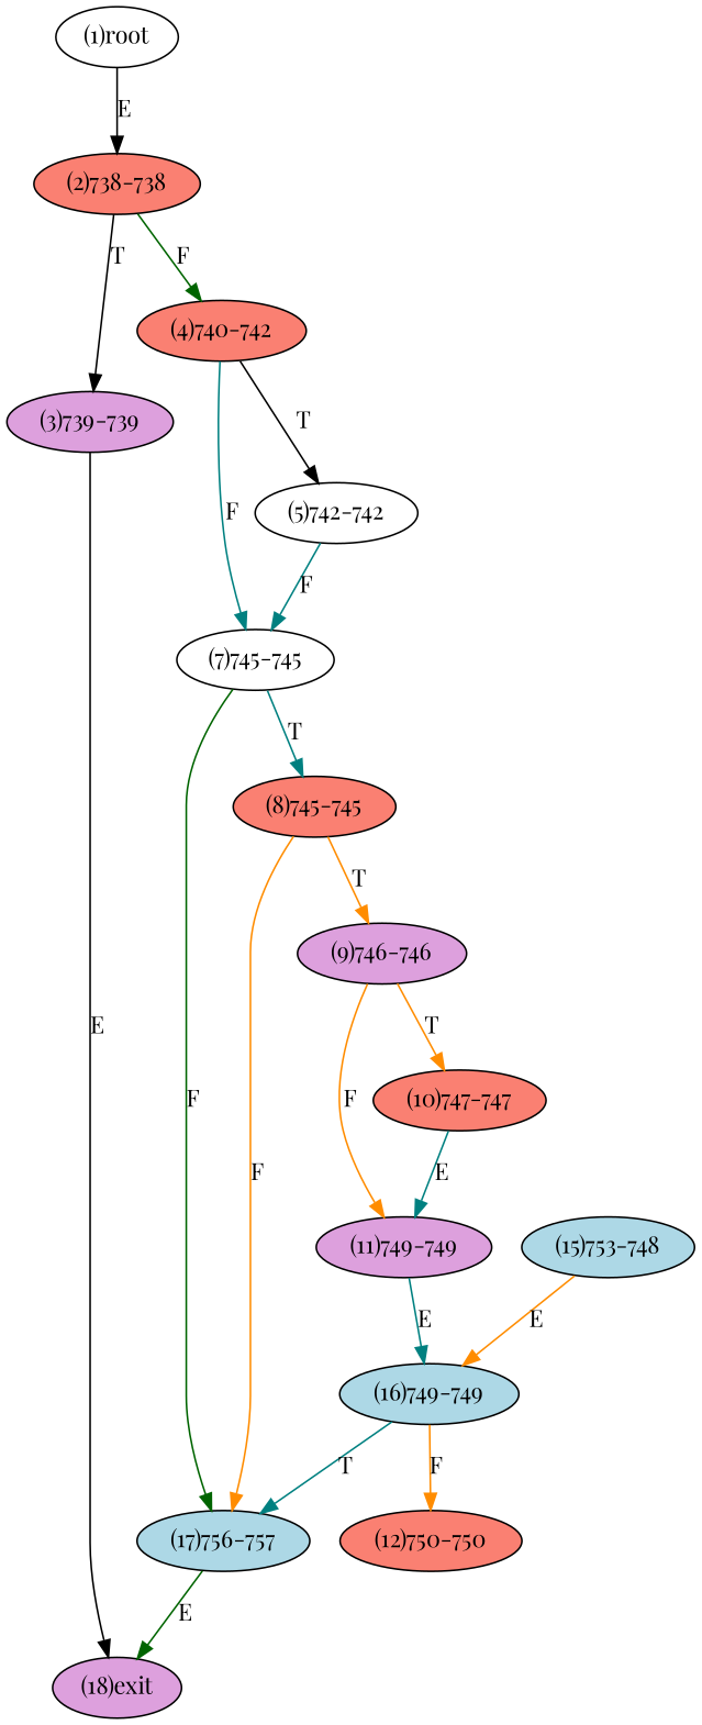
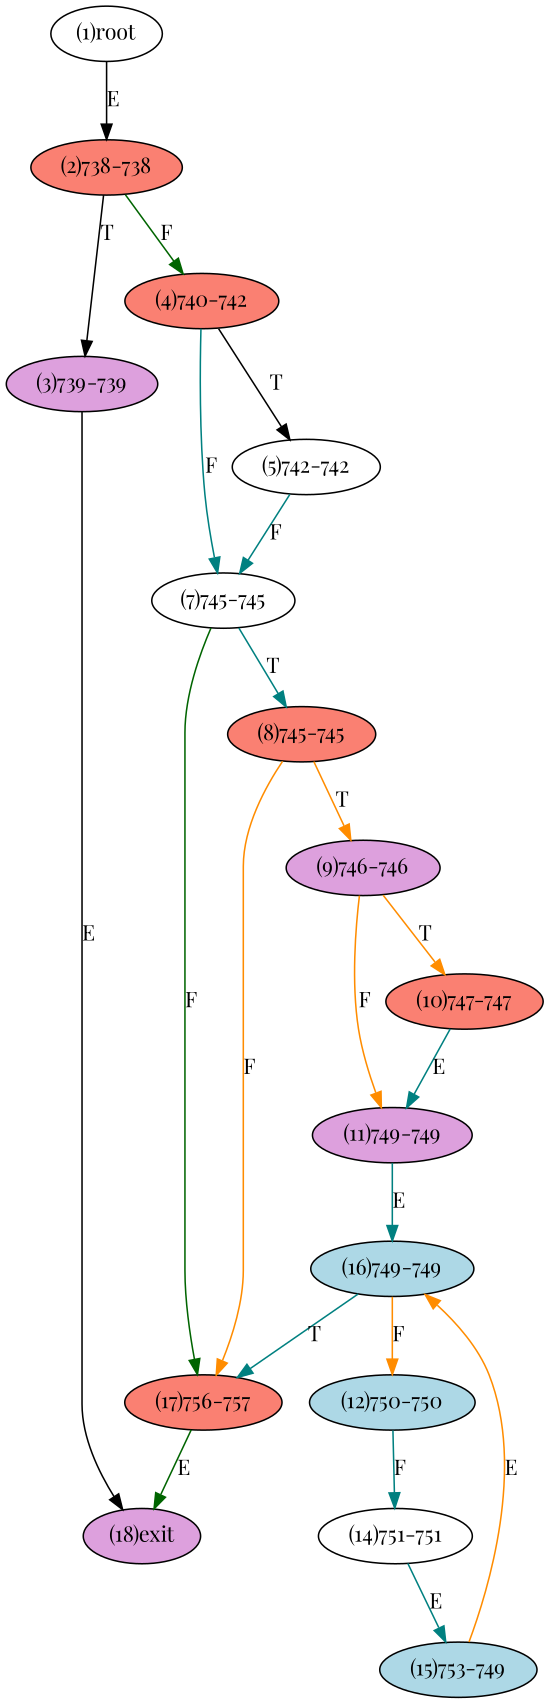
  digraph {
    fontname="Playfair Display"
    node [fillcolor=white fontname="Playfair Display" style=filled]
    edge [color=teal fontname="Playfair Display"]
    n1 [label="(1)root"]
    n2 [fillcolor=salmon label="(2)738-738"]
    n3 [fillcolor=plum label="(3)739-739"]
    n4 [fillcolor=salmon label="(4)740-742"]
    n5 [fillcolor=plum label="(18)exit"]
    n6 [label="(5)742-742"]
    n7 [label="(7)745-745"]
    n8 [fillcolor=salmon label="(8)745-745"]
-   n9 [fillcolor=lightblue label="(17)756-757"]
+   n9 [fillcolor=salmon label="(17)756-757"]
    n10 [fillcolor=plum label="(9)746-746"]
    n11 [fillcolor=salmon label="(10)747-747"]
    n12 [fillcolor=plum label="(11)749-749"]
    n13 [fillcolor=lightblue label="(16)749-749"]
-   n14 [fillcolor=salmon label="(12)750-750"]
-   n16 [fillcolor=lightblue label="(15)753-748"]
+   n14 [fillcolor=lightblue label="(12)750-750"]
+   n15 [label="(14)751-751"]
+   n16 [fillcolor=lightblue label="(15)753-749"]
    n1 -> n2 [color=black label=E]
    n2 -> n3 [color=black label=T]
    n2 -> n4 [color=darkgreen label=F]
    n3 -> n5 [color=black label=E]
    n4 -> n6 [color=black label=T]
    n4 -> n7 [label=F]
    n6 -> n7 [label=F]
    n7 -> n8 [label=T]
    n7 -> n9 [color=darkgreen label=F]
    n8 -> n9 [color=darkorange label=F]
    n8 -> n10 [color=darkorange label=T]
    n9 -> n5 [color=darkgreen label=E]
    n10 -> n11 [color=darkorange label=T]
    n10 -> n12 [color=darkorange label=F]
    n11 -> n12 [label=E]
    n12 -> n13 [label=E]
    n13 -> n9 [label=T]
    n13 -> n14 [color=darkorange label=F]
+   n14 -> n15 [label=F]
+   n15 -> n16 [label=E]
    n16 -> n13 [color=darkorange label=E]
  }
